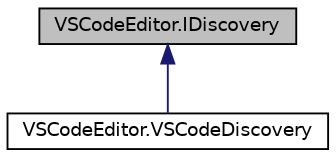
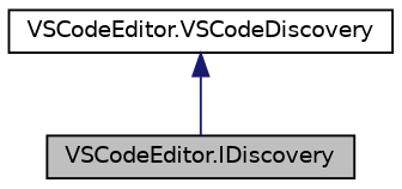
  digraph {
    node [color=black fontname=Helvetica fontsize=10 shape=record style=filled]
    n1 [fillcolor=grey75 fontcolor=black height=0.2 label="VSCodeEditor.IDiscovery" width=0.4]
    n2 [fillcolor=white height=0.2 label="VSCodeEditor.VSCodeDiscovery" width=0.4]
-   n1 -> n2 [color=midnightblue dir=back fontname=Helvetica fontsize=10 labelfontname=Helvetica labelfontsize=10 style=solid]
+   n2 -> n1 [color=midnightblue dir=back fontname=Helvetica fontsize=10 labelfontname=Helvetica labelfontsize=10 style=solid]
  }
